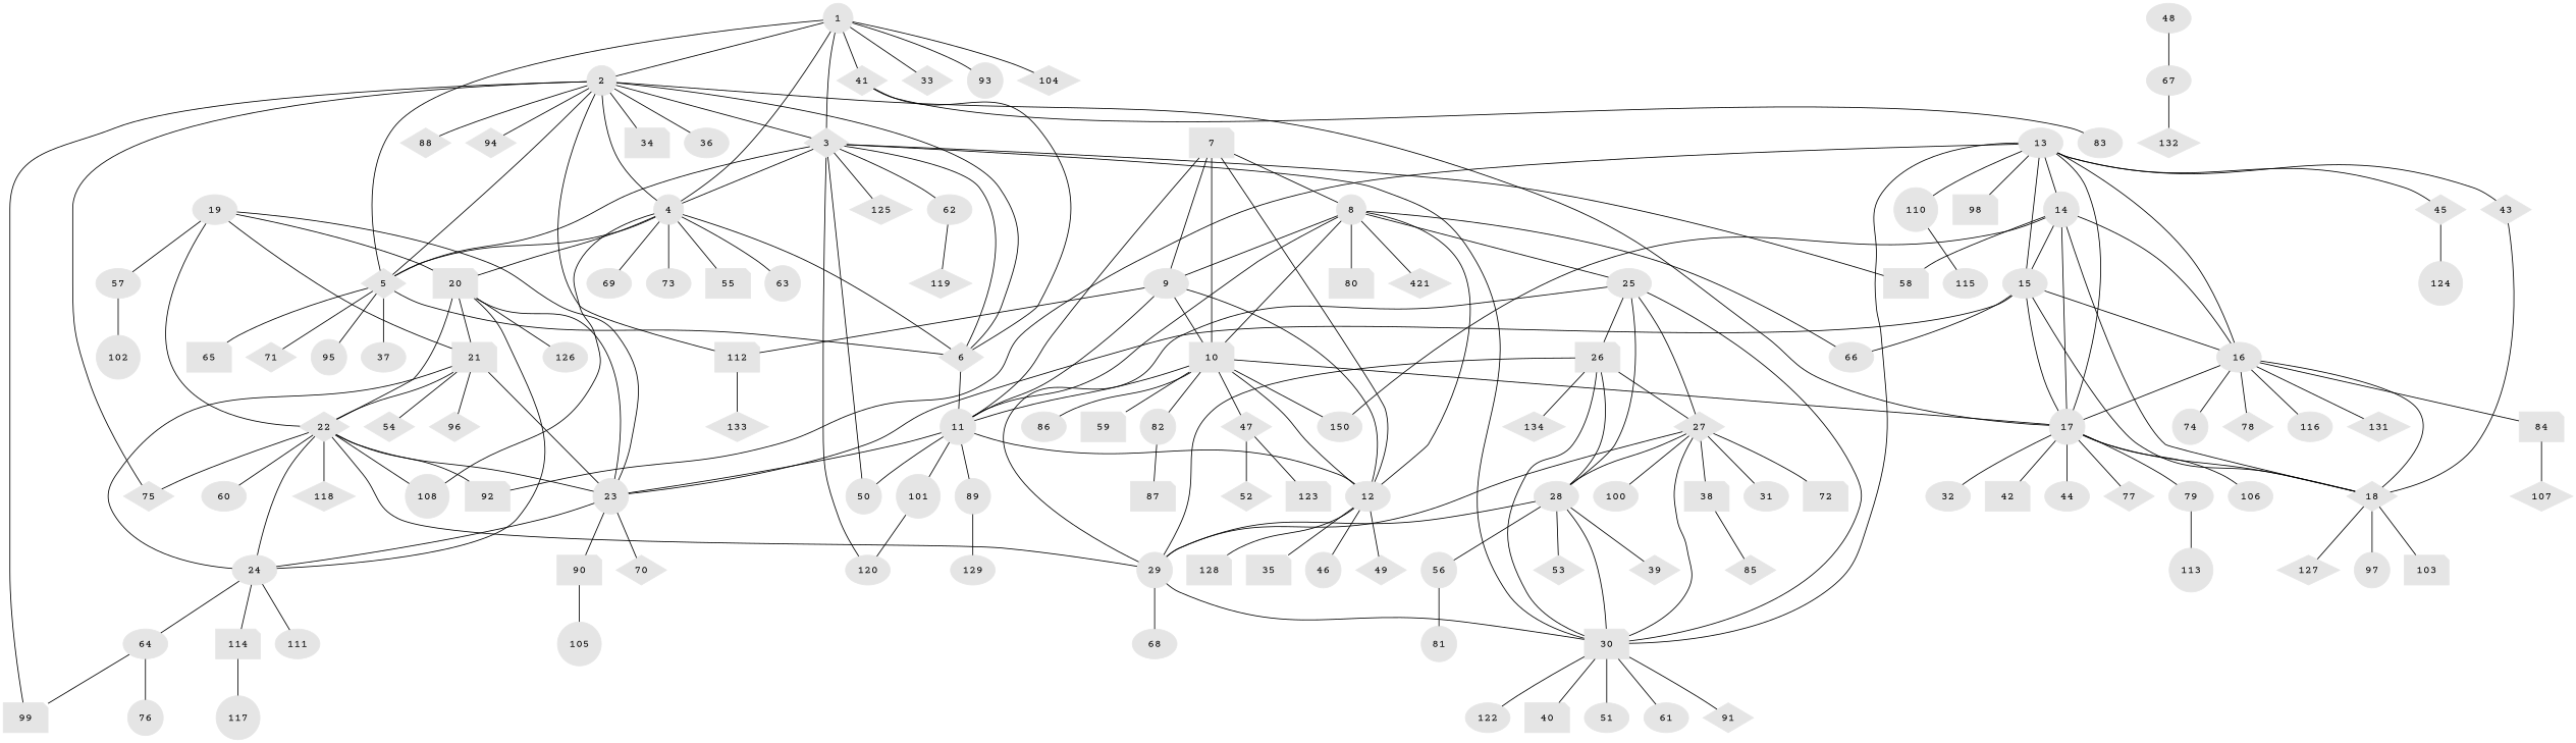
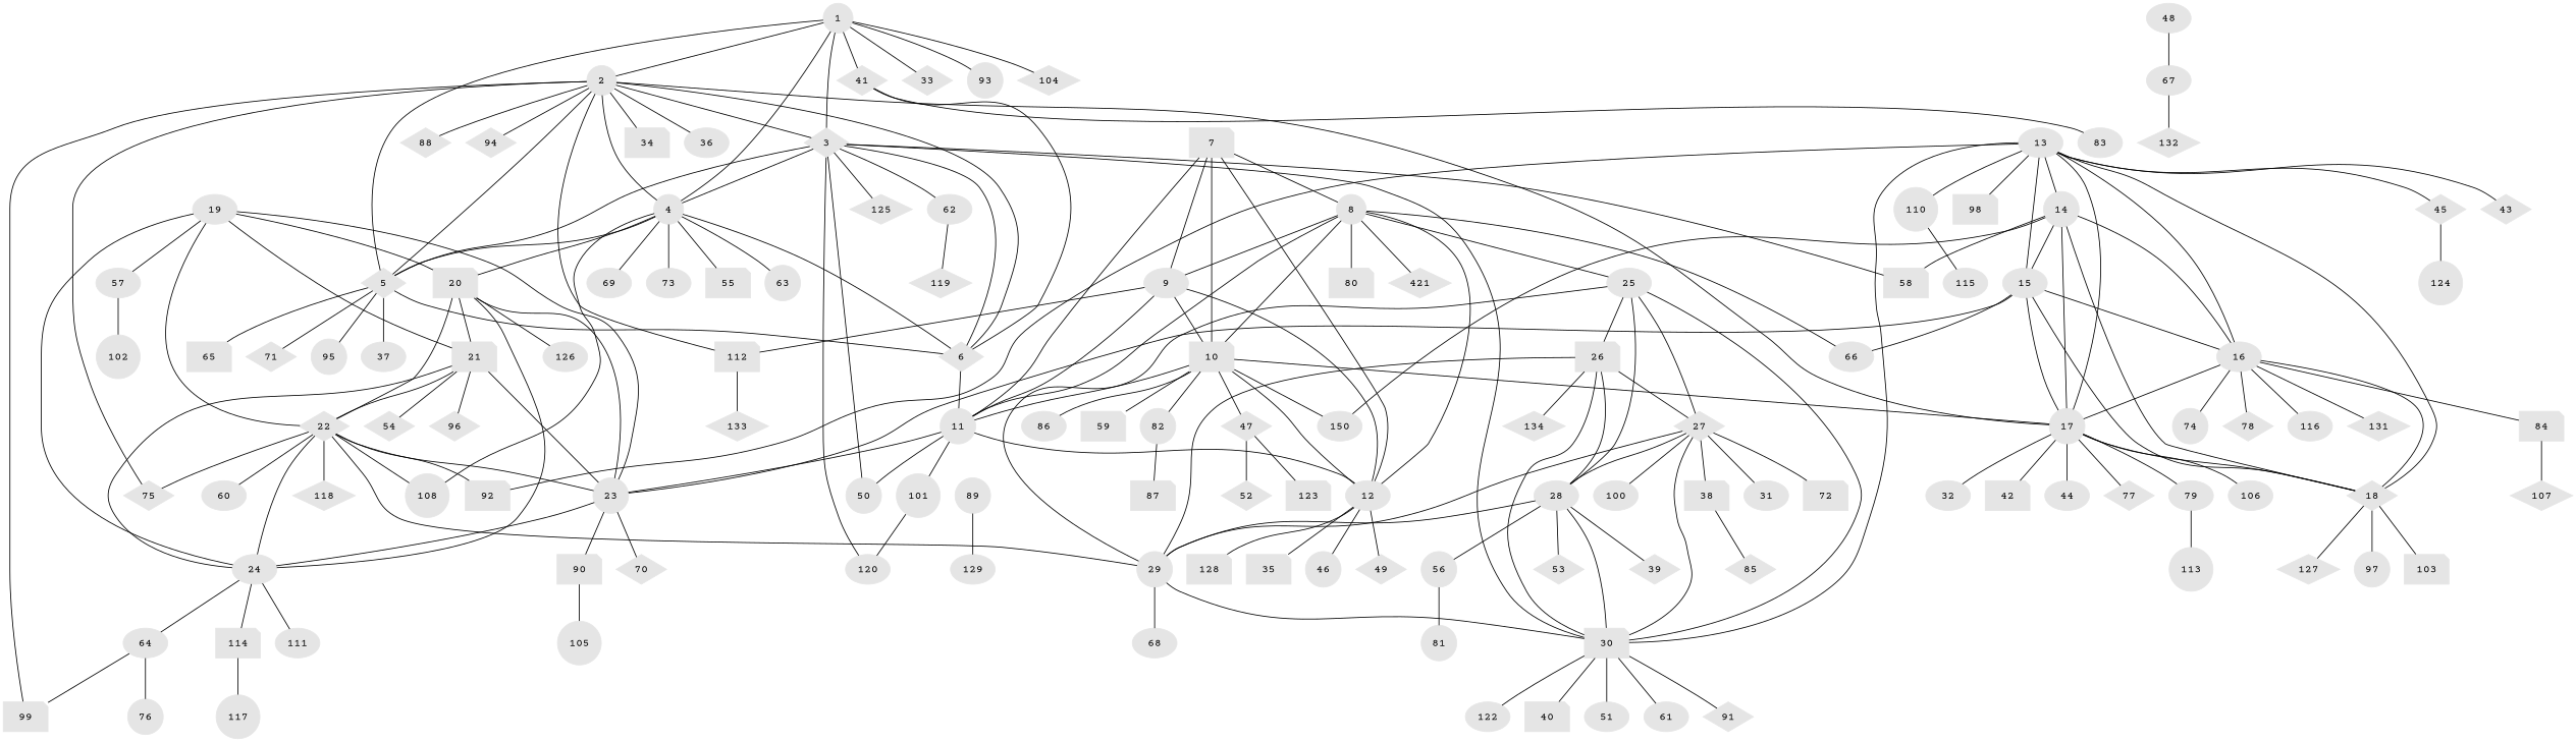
  graph {
    fontname="Courier Prime"
    node [color=gray90 fontname="Courier Prime" shape=ellipse style=filled]
    edge [fontname="Courier Prime"]
    1 [shape=circle]
    2 [shape=circle]
    3 [shape=diamond]
    4 [shape=circle]
    5 [shape=diamond]
    33 [shape=diamond]
    41 [shape=diamond]
    93 [shape=circle]
    104 [shape=diamond]
    6 [shape=diamond]
    17 [shape=circle]
    34 [shape=note]
    36
    75 [shape=diamond]
    88 [shape=diamond]
    94 [shape=diamond]
    99 [shape=note]
    112 [shape=note]
    30 [shape=note]
    50 [shape=circle]
    58 [shape=note]
    62
    120
    125 [shape=diamond]
    20 [shape=note]
    55 [shape=note]
    63 [shape=circle]
    69
    73
    108 [shape=circle]
    37
    65 [shape=note]
    71 [shape=diamond]
    95 [shape=circle]
    11 [shape=circle]
    83
    18 [shape=diamond]
    32
    42 [shape=note]
    44
    77 [shape=diamond]
    79
    106
    133 [shape=diamond]
    40 [shape=note]
    51
    61
    91 [shape=diamond]
    122
    119 [shape=diamond]
    23 [shape=circle]
    21 [shape=note]
    22 [shape=diamond]
    24
    126
    12
    89 [shape=circle]
    101 [shape=circle]
    7 [shape=note]
    8 [shape=circle]
    9
    10 [shape=note]
    25
    66
    80 [shape=note]
    n66 [label=421 shape=diamond]
    47 [shape=diamond]
    59 [shape=note]
    82 [shape=circle]
    86
    n71 [label=150]
    35 [shape=note]
    46 [shape=circle]
    49 [shape=diamond]
    128 [shape=note]
    29 [shape=circle]
    26 [shape=note]
    27 [shape=diamond]
    28
    52 [shape=diamond]
    123 [shape=note]
    87 [shape=note]
    70 [shape=diamond]
    90 [shape=note]
    129
    13
    14 [shape=circle]
    15
    16
    43 [shape=diamond]
    45 [shape=diamond]
    92 [shape=note]
    98 [shape=note]
    110 [shape=circle]
    74 [shape=circle]
    78 [shape=diamond]
    84 [shape=note]
    116
    131 [shape=diamond]
    97 [shape=circle]
    103 [shape=note]
    127 [shape=diamond]
    124 [shape=circle]
    115
    107 [shape=diamond]
    113 [shape=circle]
    19
    57
    54 [shape=diamond]
    96 [shape=diamond]
    60
    118 [shape=diamond]
    64
    111
    114 [shape=note]
    102 [shape=circle]
    68
    48
    67
    105 [shape=circle]
    76 [shape=circle]
    117 [shape=circle]
    134 [shape=diamond]
    31
    38 [shape=note]
    72 [shape=note]
    100
    39 [shape=diamond]
    53 [shape=diamond]
    56 [shape=circle]
    85 [shape=diamond]
    81 [shape=circle]
    132 [shape=diamond]
    1 -- 2
    1 -- 3
    1 -- 4
    1 -- 5
    1 -- 33
    1 -- 41
    1 -- 93
    1 -- 104
    2 -- 3
    2 -- 4
    2 -- 5
    2 -- 6
    2 -- 17
    2 -- 34
    2 -- 36
    2 -- 75
    2 -- 88
    2 -- 94
    2 -- 99
    2 -- 112
    3 -- 4
    3 -- 5
    3 -- 6
    3 -- 30
    3 -- 50
    3 -- 58
    3 -- 62
    3 -- 120
    3 -- 125
    4 -- 5
    4 -- 6
    4 -- 20
    4 -- 55
    4 -- 63
    4 -- 69
    4 -- 73
    4 -- 108
    5 -- 6
    5 -- 37
    5 -- 65
    5 -- 71
    5 -- 95
    41 -- 6
    41 -- 83
    6 -- 11
    17 -- 18
    17 -- 32
    17 -- 42
    17 -- 44
    17 -- 77
    17 -- 79
    17 -- 106
    112 -- 133
    30 -- 40
    30 -- 51
    30 -- 61
    30 -- 91
    30 -- 122
    62 -- 119
    20 -- 23
    20 -- 21
    20 -- 22
    20 -- 24
    20 -- 126
    11 -- 50
    11 -- 23
    11 -- 12
-   11 -- 89
    11 -- 101
    18 -- 97
    18 -- 103
    18 -- 127
    79 -- 113
    23 -- 24
    23 -- 70
    23 -- 90
    21 -- 23
    21 -- 22
    21 -- 24
    21 -- 54
    21 -- 96
    22 -- 75
    22 -- 108
    22 -- 23
    22 -- 24
    22 -- 29
    22 -- 92
    22 -- 60
    22 -- 118
    24 -- 64
    24 -- 111
    24 -- 114
    12 -- 35
    12 -- 46
    12 -- 49
    12 -- 128
    89 -- 129
    101 -- 120
    7 -- 11
    7 -- 12
    7 -- 8
    7 -- 9
    7 -- 10
    8 -- 11
    8 -- 12
    8 -- 9
    8 -- 10
    8 -- 25
    8 -- 66
    8 -- 80
    8 -- n66
    9 -- 112
    9 -- 11
    9 -- 12
    9 -- 10
    10 -- 17
    10 -- 11
    10 -- 12
    10 -- 47
    10 -- 59
    10 -- 82
    10 -- 86
    10 -- n71
    25 -- 30
    25 -- 29
    25 -- 26
    25 -- 27
    25 -- 28
    47 -- 52
    47 -- 123
    82 -- 87
    29 -- 30
    29 -- 68
    26 -- 30
    26 -- 29
    26 -- 27
    26 -- 28
    26 -- 134
    27 -- 30
    27 -- 29
    27 -- 28
    27 -- 31
    27 -- 38
    27 -- 72
    27 -- 100
    28 -- 30
    28 -- 29
    28 -- 39
    28 -- 53
    28 -- 56
    90 -- 105
    13 -- 17
    13 -- 30
-   43 -- 18
+   13 -- 18
    13 -- 14
    13 -- 15
    13 -- 16
    13 -- 43
    13 -- 45
    13 -- 92
    13 -- 98
    13 -- 110
    14 -- 17
    14 -- 58
    14 -- 18
    14 -- n71
    14 -- 15
    14 -- 16
    15 -- 17
    15 -- 18
    15 -- 23
    15 -- 66
    15 -- 16
    16 -- 17
    16 -- 18
    16 -- 74
    16 -- 78
    16 -- 84
    16 -- 116
    16 -- 131
    45 -- 124
    110 -- 115
    84 -- 107
    19 -- 20
    19 -- 23
    19 -- 21
    19 -- 22
+   19 -- 24
    19 -- 57
    57 -- 102
    64 -- 99
    64 -- 76
    114 -- 117
    48 -- 67
    67 -- 132
    38 -- 85
    56 -- 81
  }
